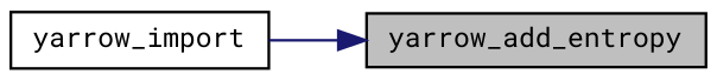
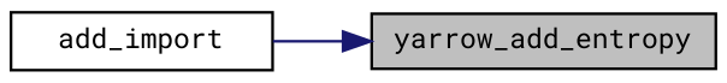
  digraph {
    rankdir=RL
    fontname="Roboto Mono"
    node [color=black fontname="Roboto Mono" fontsize=10 shape=record style=filled]
    n1 [fillcolor=grey75 fontcolor=black height=0.2 label=yarrow_add_entropy width=0.4]
-   n2 [fillcolor=white height=0.2 label=yarrow_import width=0.4]
+   n2 [fillcolor=white height=0.2 label=add_import width=0.4]
    n1 -> n2 [color=midnightblue dir=back fontname="Roboto Mono" fontsize=10 labelfontname=Helvetica labelfontsize=10 style=solid]
  }
